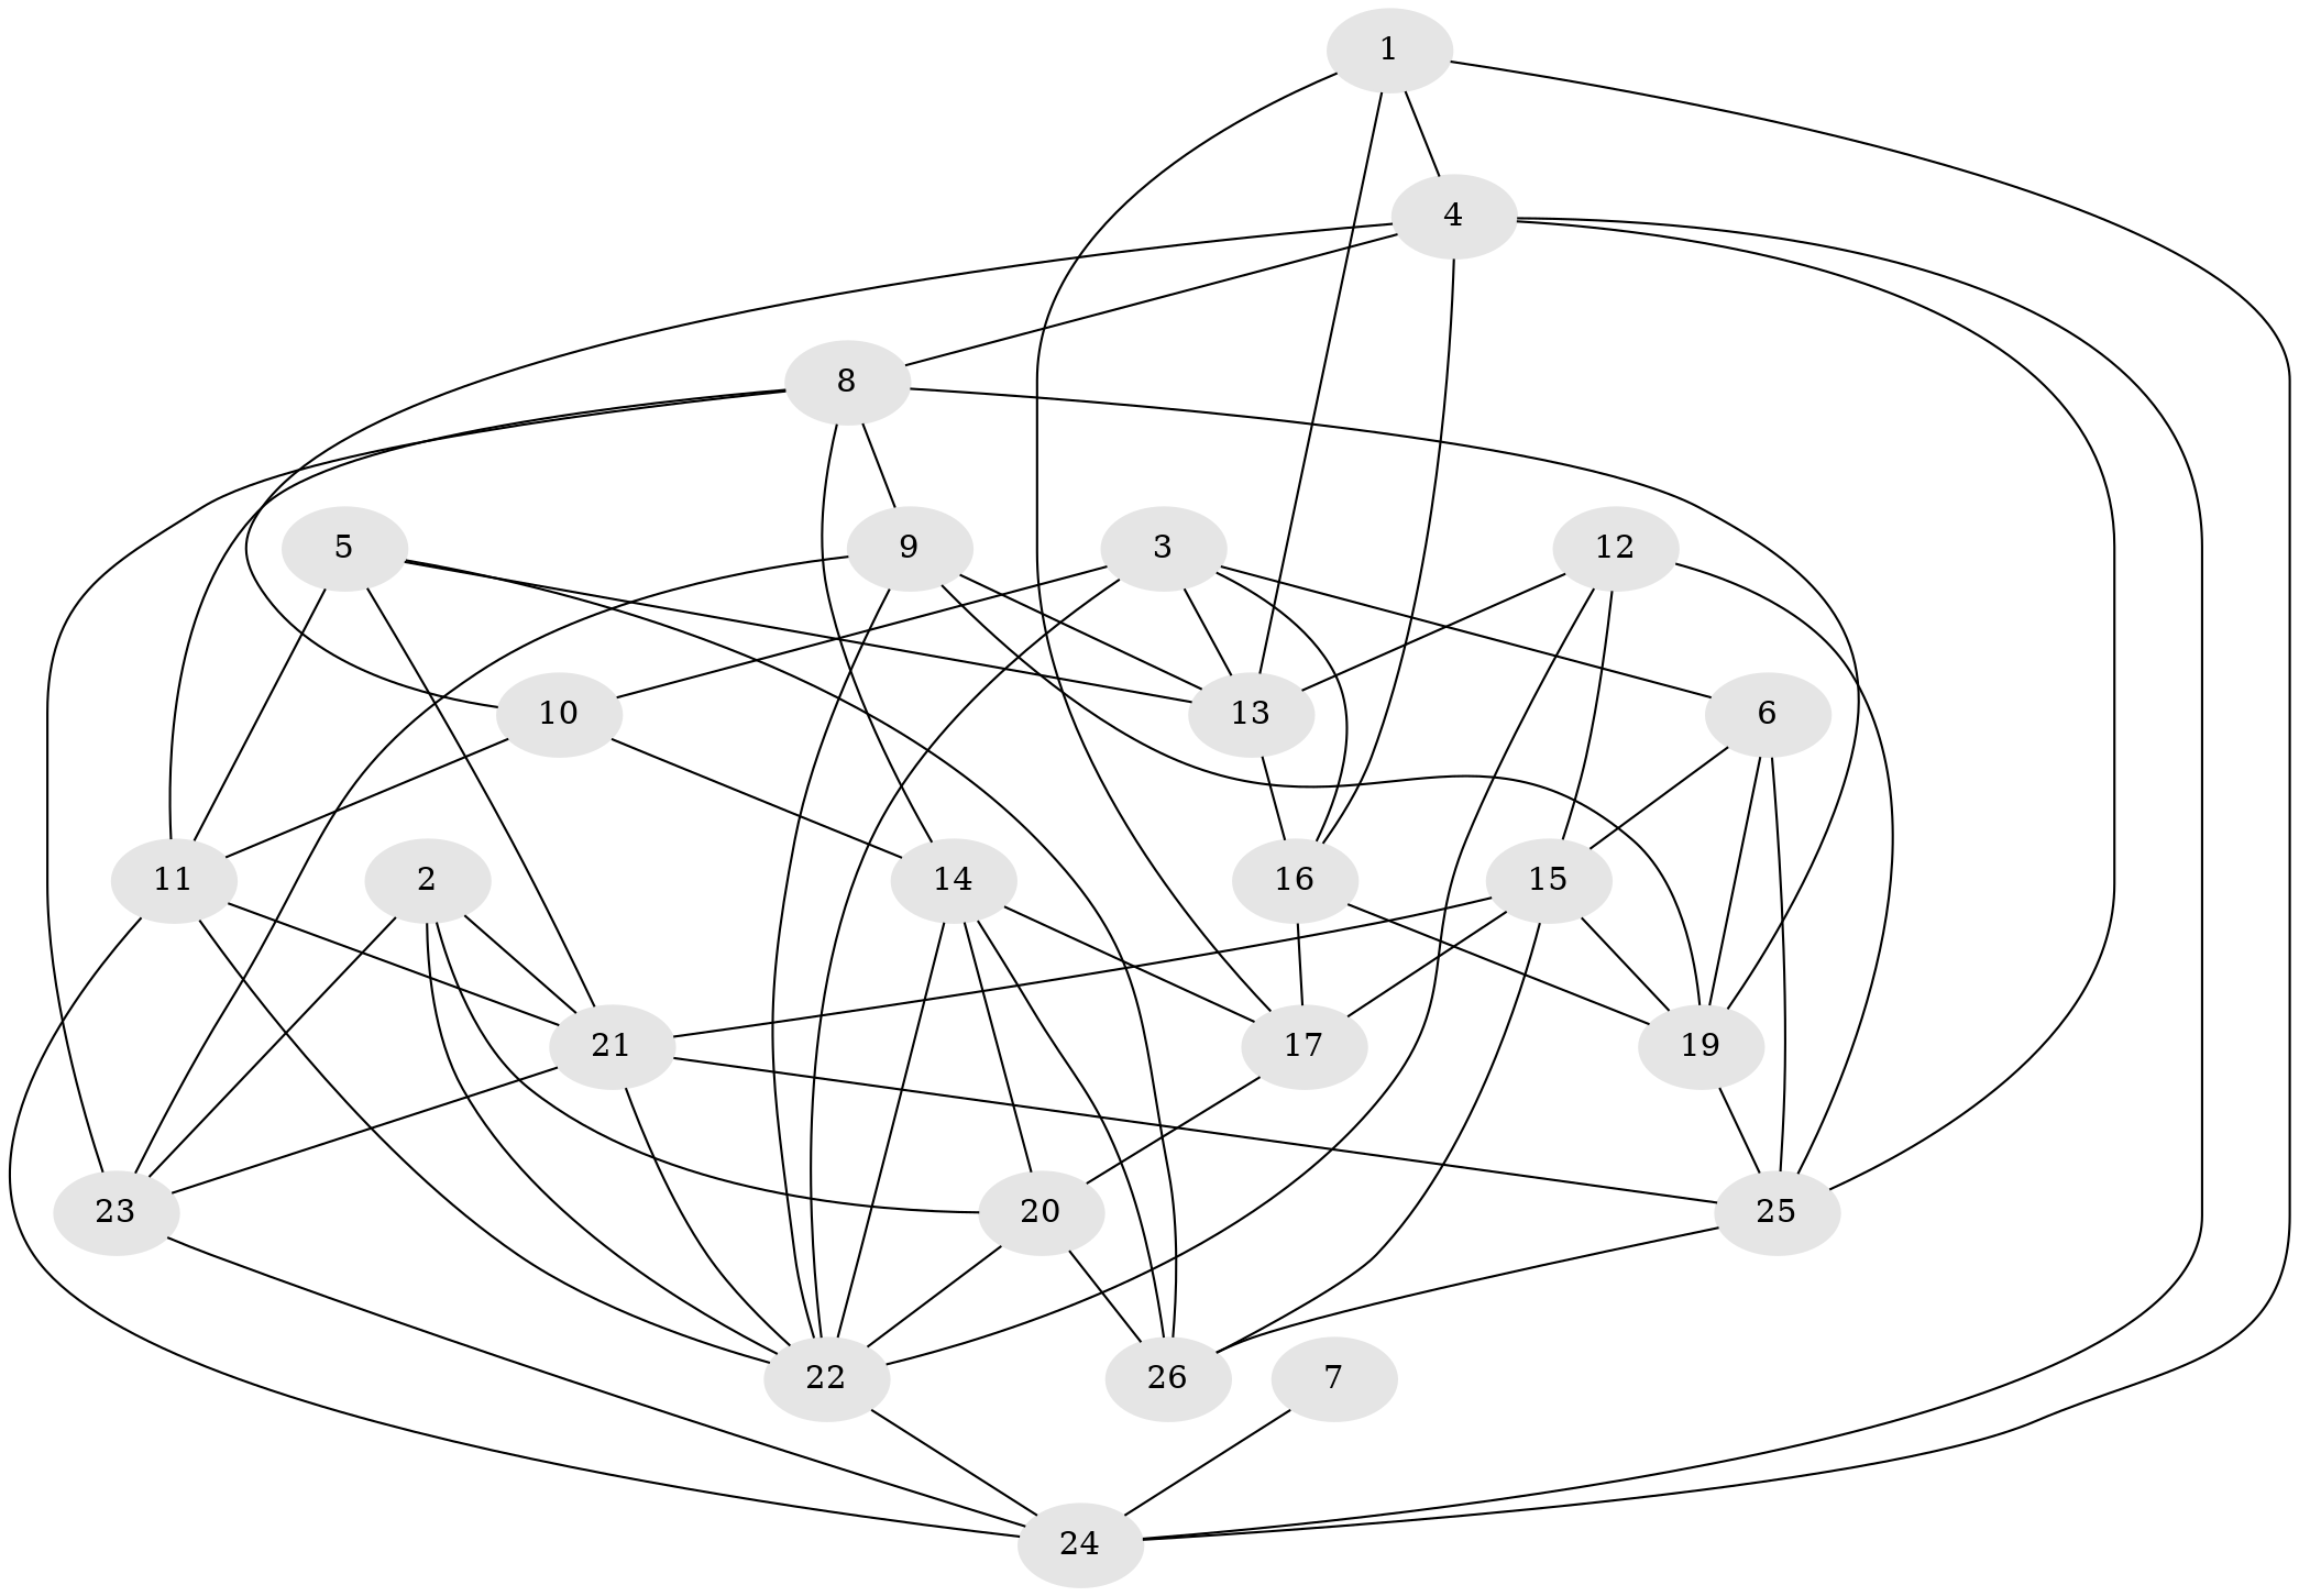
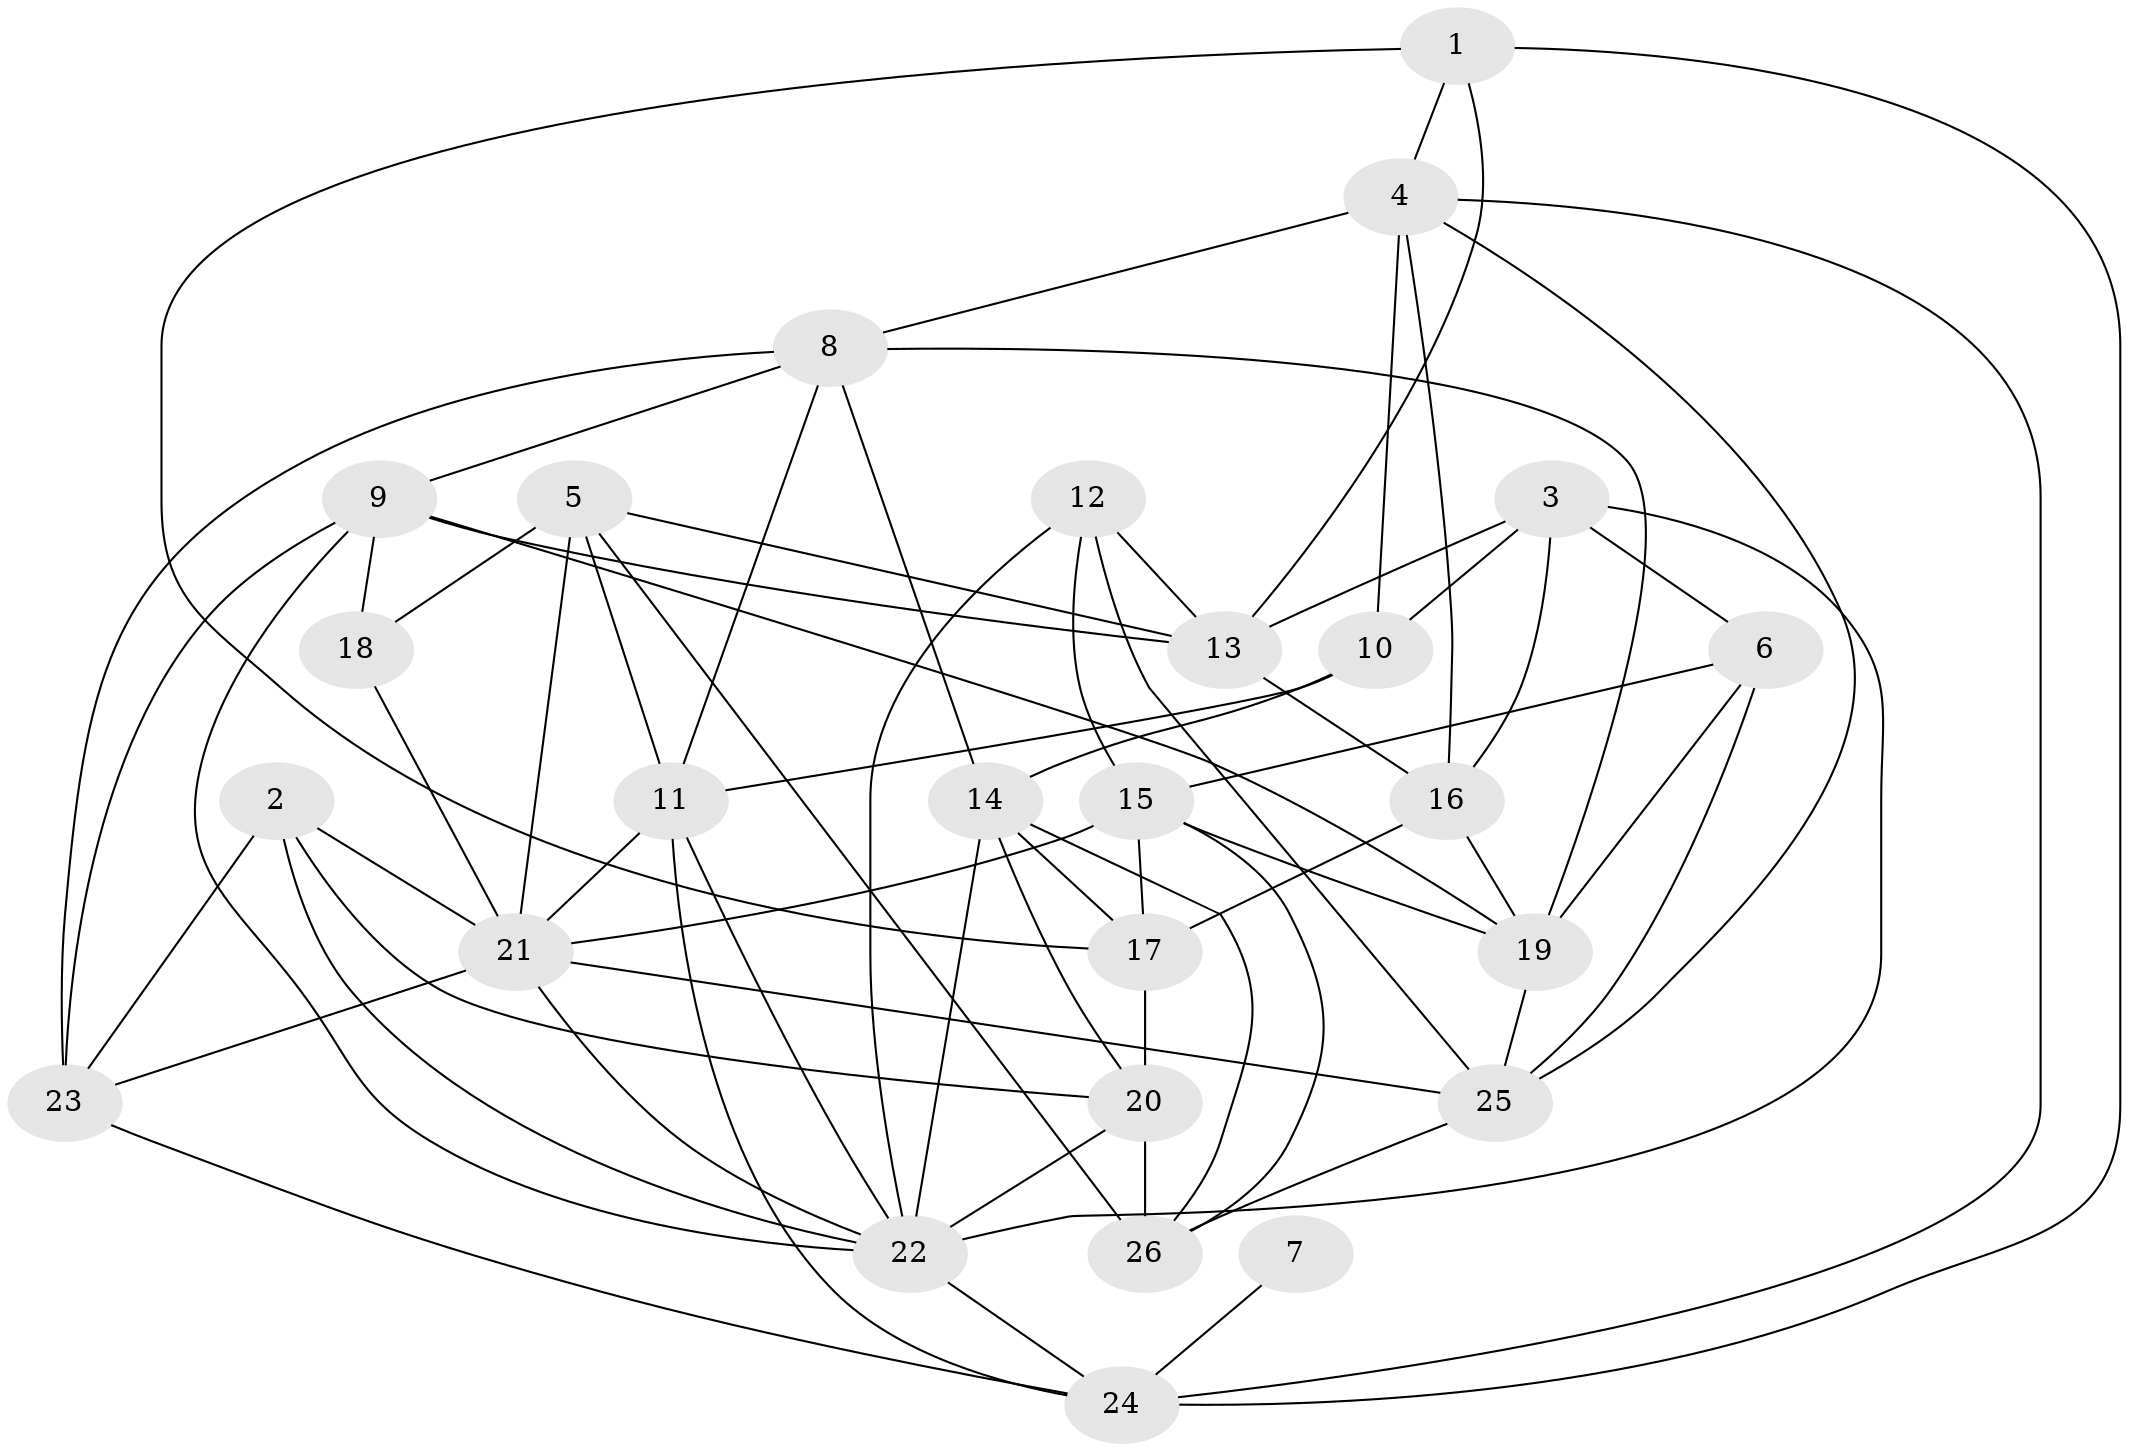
  graph {
    node [color=gray90 style=filled]
    edge [weight=1.0]
    1
    4
    13
    17
    24
    10
    16
    8
    25
    20
    2
    21
    22
    23
    26
    3
    6
    15
    19
    11
    14
    9
    5
+   18
    7
    12
    1 -- 4
    1 -- 13
    1 -- 17
    1 -- 24
    4 -- 24
    4 -- 10
    4 -- 16
    4 -- 8
    4 -- 25
    13 -- 16
    17 -- 20
    10 -- 11
    10 -- 14
    16 -- 17 [weight=2.0]
    16 -- 19
    8 -- 23
    8 -- 19
    8 -- 11
    8 -- 14
    8 -- 9
    25 -- 26
    20 -- 22
    20 -- 26 [weight=2.0]
    2 -- 20
    2 -- 21
    2 -- 22
    2 -- 23
    21 -- 25
    21 -- 22
    21 -- 23
    22 -- 24
    23 -- 24
    3 -- 13
    3 -- 10 [weight=3.0]
    3 -- 16
    3 -- 22 [weight=2.0]
    3 -- 6
    6 -- 25
    6 -- 15
    6 -- 19
    15 -- 17
    15 -- 21
    15 -- 26
    15 -- 19
    19 -- 25
    11 -- 24
    11 -- 21
    11 -- 22
    14 -- 17
    14 -- 20
    14 -- 22
    14 -- 26
    9 -- 13
    9 -- 22
    9 -- 23
    9 -- 19
+   9 -- 18
    5 -- 13
    5 -- 21 [weight=2.0]
    5 -- 26
    5 -- 11
+   5 -- 18
+   18 -- 21 [weight=2.0]
    7 -- 24
    12 -- 13
    12 -- 25
    12 -- 22
    12 -- 15
  }
